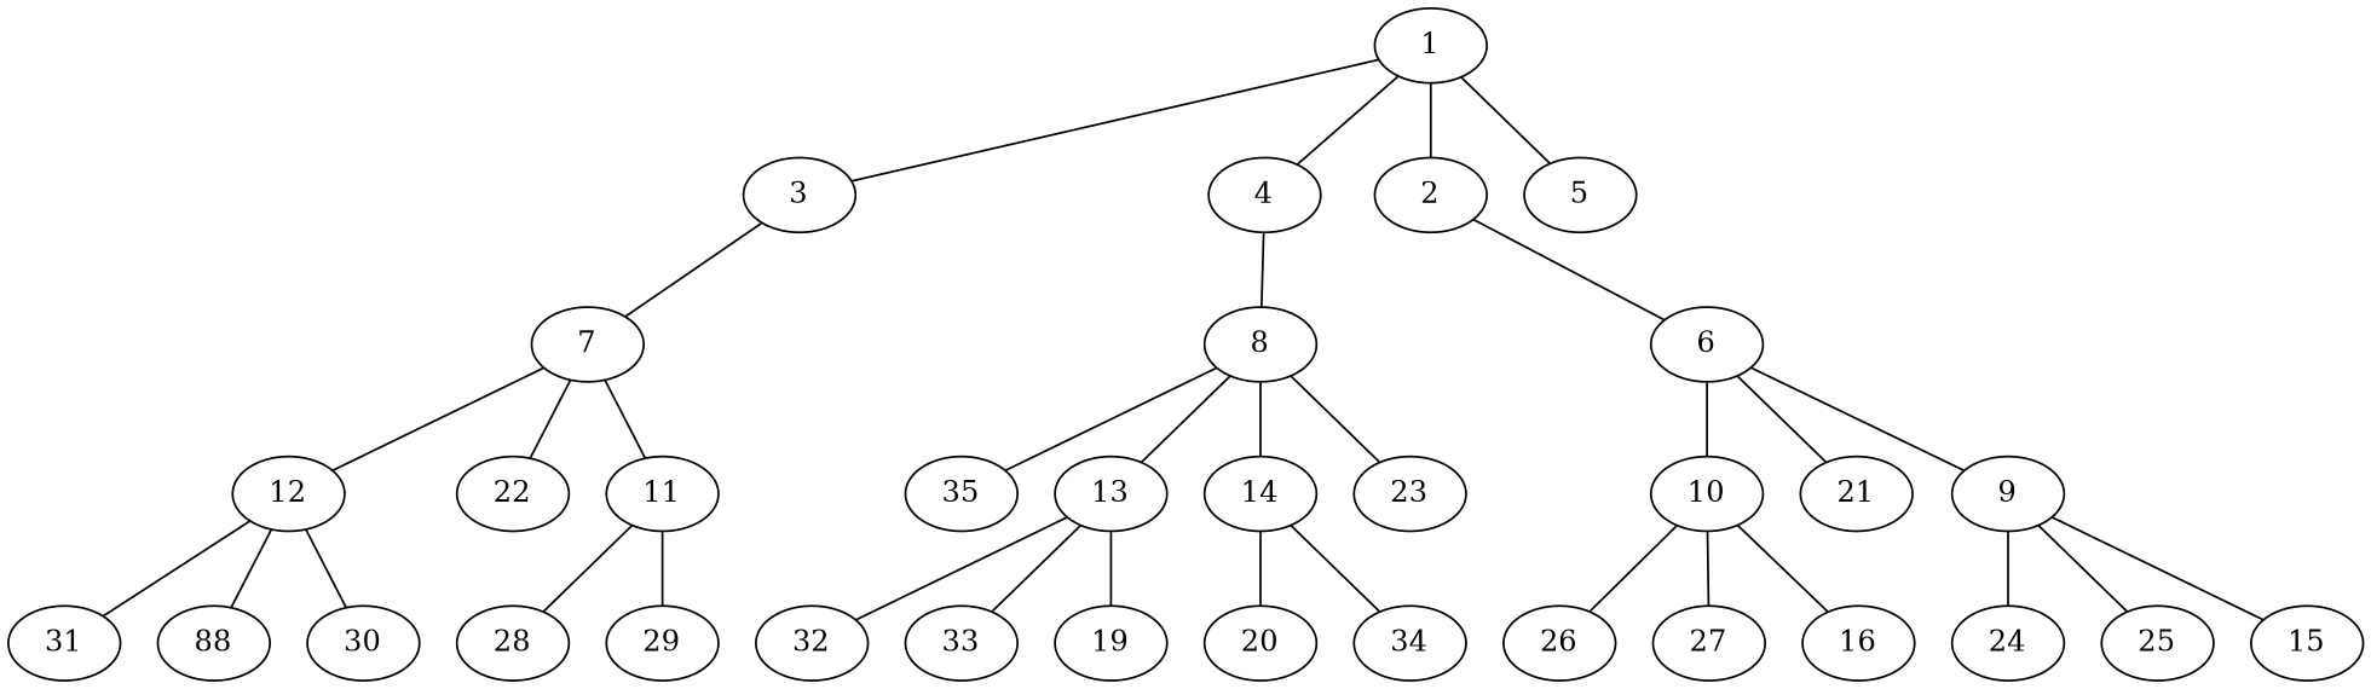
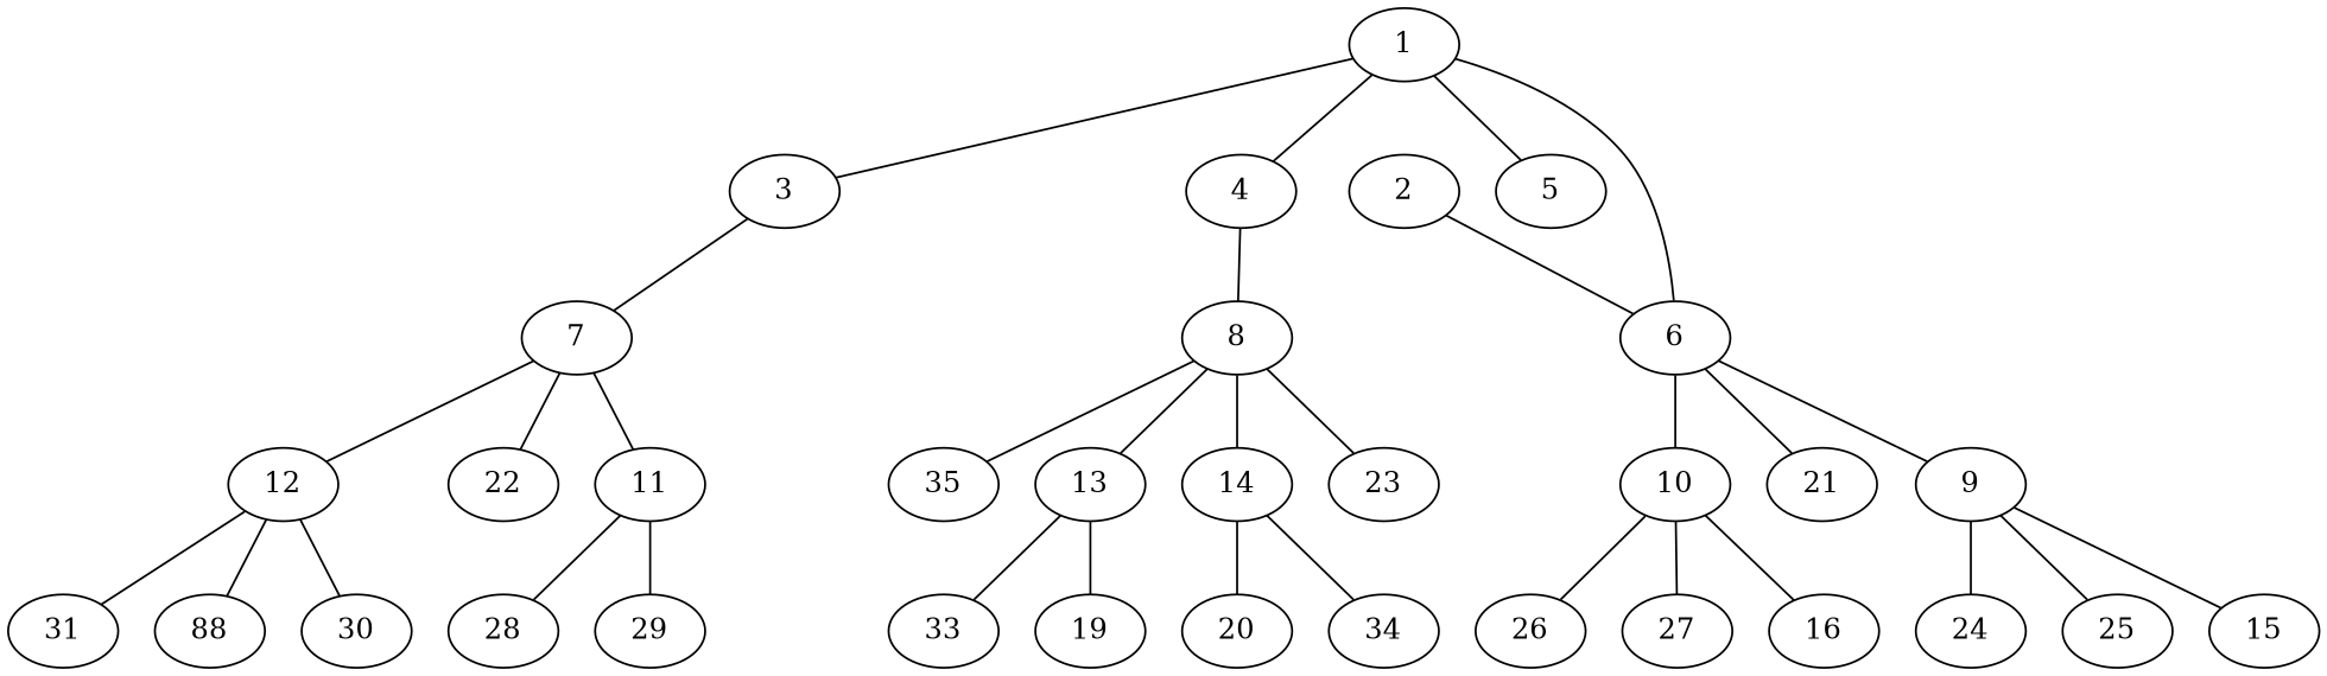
  graph {
    node [chem=H]
    edge [valence=1]
    1 [chem=P]
    2 [chem=O]
    3 [chem=O]
    4 [chem=O]
    5 [chem=O]
    6 [chem=C]
    7 [chem=C]
    8 [chem=C]
    9 [chem=C]
    10 [chem=C]
    21
    11 [chem=C]
    12 [chem=C]
    22
    13 [chem=C]
    14 [chem=C]
    23
    35
    15 [chem=Cl]
    24
    25
    16 [chem=Cl]
    26
    27
    28
    29
    n27 [chem=Cl label=88]
    30
    31
    19 [chem=Cl]
-   32
    33
    20 [chem=Cl]
    34
-   1 -- 2
+   1 -- 6
    1 -- 3
    1 -- 4
    1 -- 5 [valence=2]
    2 -- 6
    3 -- 7
    4 -- 8
    6 -- 9
    6 -- 10
    6 -- 21
    7 -- 11
    7 -- 12
    7 -- 22
    8 -- 13
    8 -- 14
    8 -- 23
    8 -- 35
    9 -- 15
    9 -- 24
    9 -- 25
    10 -- 16
    10 -- 26
    10 -- 27
    11 -- 28
    11 -- 29
    12 -- n27
    12 -- 30
    12 -- 31
    13 -- 19
-   13 -- 32
    13 -- 33
    14 -- 20
    14 -- 34
  }
